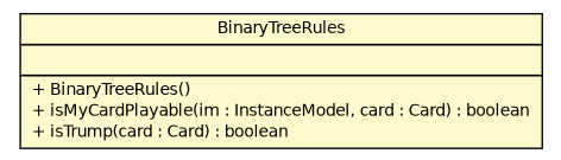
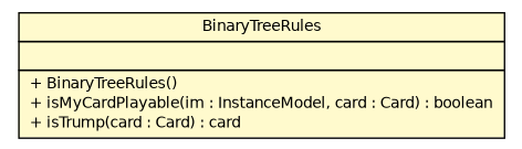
  digraph {
    nodesep=0.25
    ranksep=0.5
-   n1 [fontcolor=black fontname=Helvetica fontsize=10.0 label=<<table title="Client.BinaryTreeRules" border="0" cellborder="1" cellspacing="0" cellpadding="2" port="p" bgcolor="lemonChiffon" href="./BinaryTreeRules.html"> 		<tr><td><table border="0" cellspacing="0" cellpadding="1"> <tr><td align="center" balign="center"> BinaryTreeRules </td></tr> 		</table></td></tr> 		<tr><td><table border="0" cellspacing="0" cellpadding="1"> <tr><td align="left" balign="left">  </td></tr> 		</table></td></tr> 		<tr><td><table border="0" cellspacing="0" cellpadding="1"> <tr><td align="left" balign="left"> + BinaryTreeRules() </td></tr> <tr><td align="left" balign="left"> + isMyCardPlayable(im : InstanceModel, card : Card) : boolean </td></tr> <tr><td align="left" balign="left"> + isTrump(card : Card) : boolean </td></tr> 		</table></td></tr> 		</table>> shape=plaintext]
+   n1 [fontcolor=black fontname=Helvetica fontsize=10.0 label=<<table title="Client.BinaryTreeRules" border="0" cellborder="1" cellspacing="0" cellpadding="2" port="p" bgcolor="lemonChiffon" href="./BinaryTreeRules.html"> 		<tr><td><table border="0" cellspacing="0" cellpadding="1"> <tr><td align="center" balign="center"> BinaryTreeRules </td></tr> 		</table></td></tr> 		<tr><td><table border="0" cellspacing="0" cellpadding="1"> <tr><td align="left" balign="left">  </td></tr> 		</table></td></tr> 		<tr><td><table border="0" cellspacing="0" cellpadding="1"> <tr><td align="left" balign="left"> + BinaryTreeRules() </td></tr> <tr><td align="left" balign="left"> + isMyCardPlayable(im : InstanceModel, card : Card) : boolean </td></tr> <tr><td align="left" balign="left"> + isTrump(card : Card) : card </td></tr> 		</table></td></tr> 		</table>> shape=plaintext]
  }
